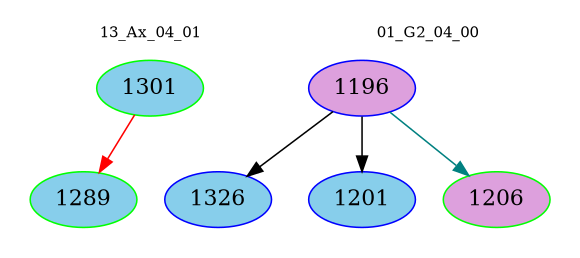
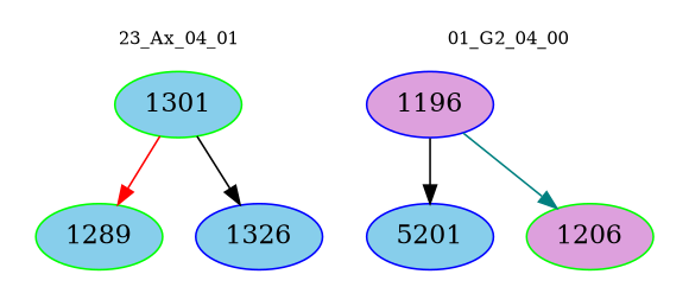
  digraph {
    node [color=green fillcolor=skyblue style=filled]
    edge [color=black]
    n1 [label=1301]
    n2 [label=1289]
    n3 [color=blue label=1326]
    n4 [color=blue fillcolor=plum label=1196]
-   n5 [color=blue label=1201]
+   n5 [color=blue label=5201]
    n6 [fillcolor=plum label=1206]
    subgraph cluster_1 {
      color=white
      fontsize=10
-     label="13_Ax_04_01"
+     label="23_Ax_04_01"
      n1
      n2
      n3
    }
    subgraph cluster_2 {
      color=white
      fontsize=10
      label="01_G2_04_00"
      n4
      n5
      n6
    }
    n1 -> n2 [color=red]
-   n4 -> n3
+   n1 -> n3
    n4 -> n5
    n4 -> n6 [color=teal]
  }
